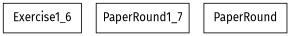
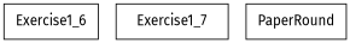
  digraph {
    fontname="Fira Sans"
    node [shape=box fontname="Fira Sans"]
    n1 [label=" Exercise1_6 "]
-   n2 [label=PaperRound1_7]
+   n2 [label=" Exercise1_7 "]
    n3 [label=" PaperRound "]
  }
